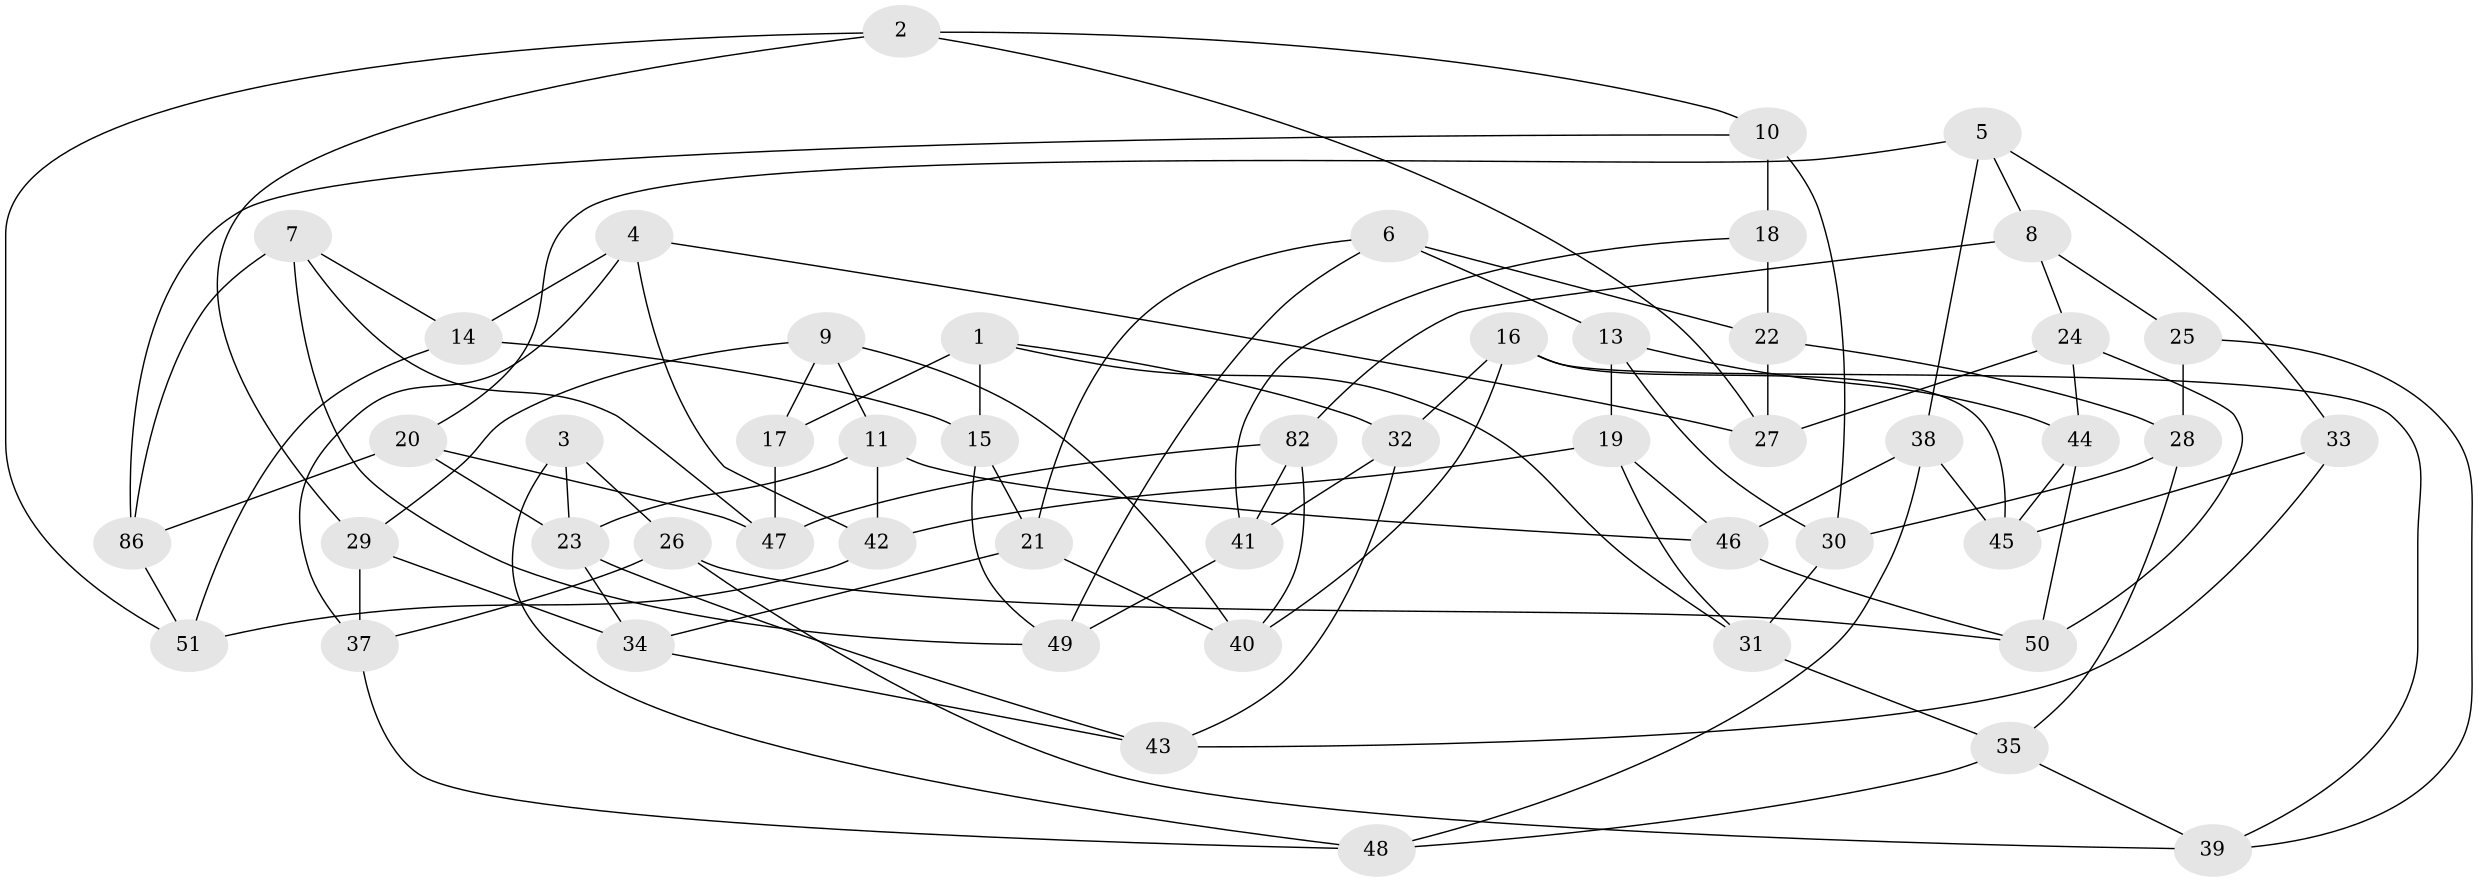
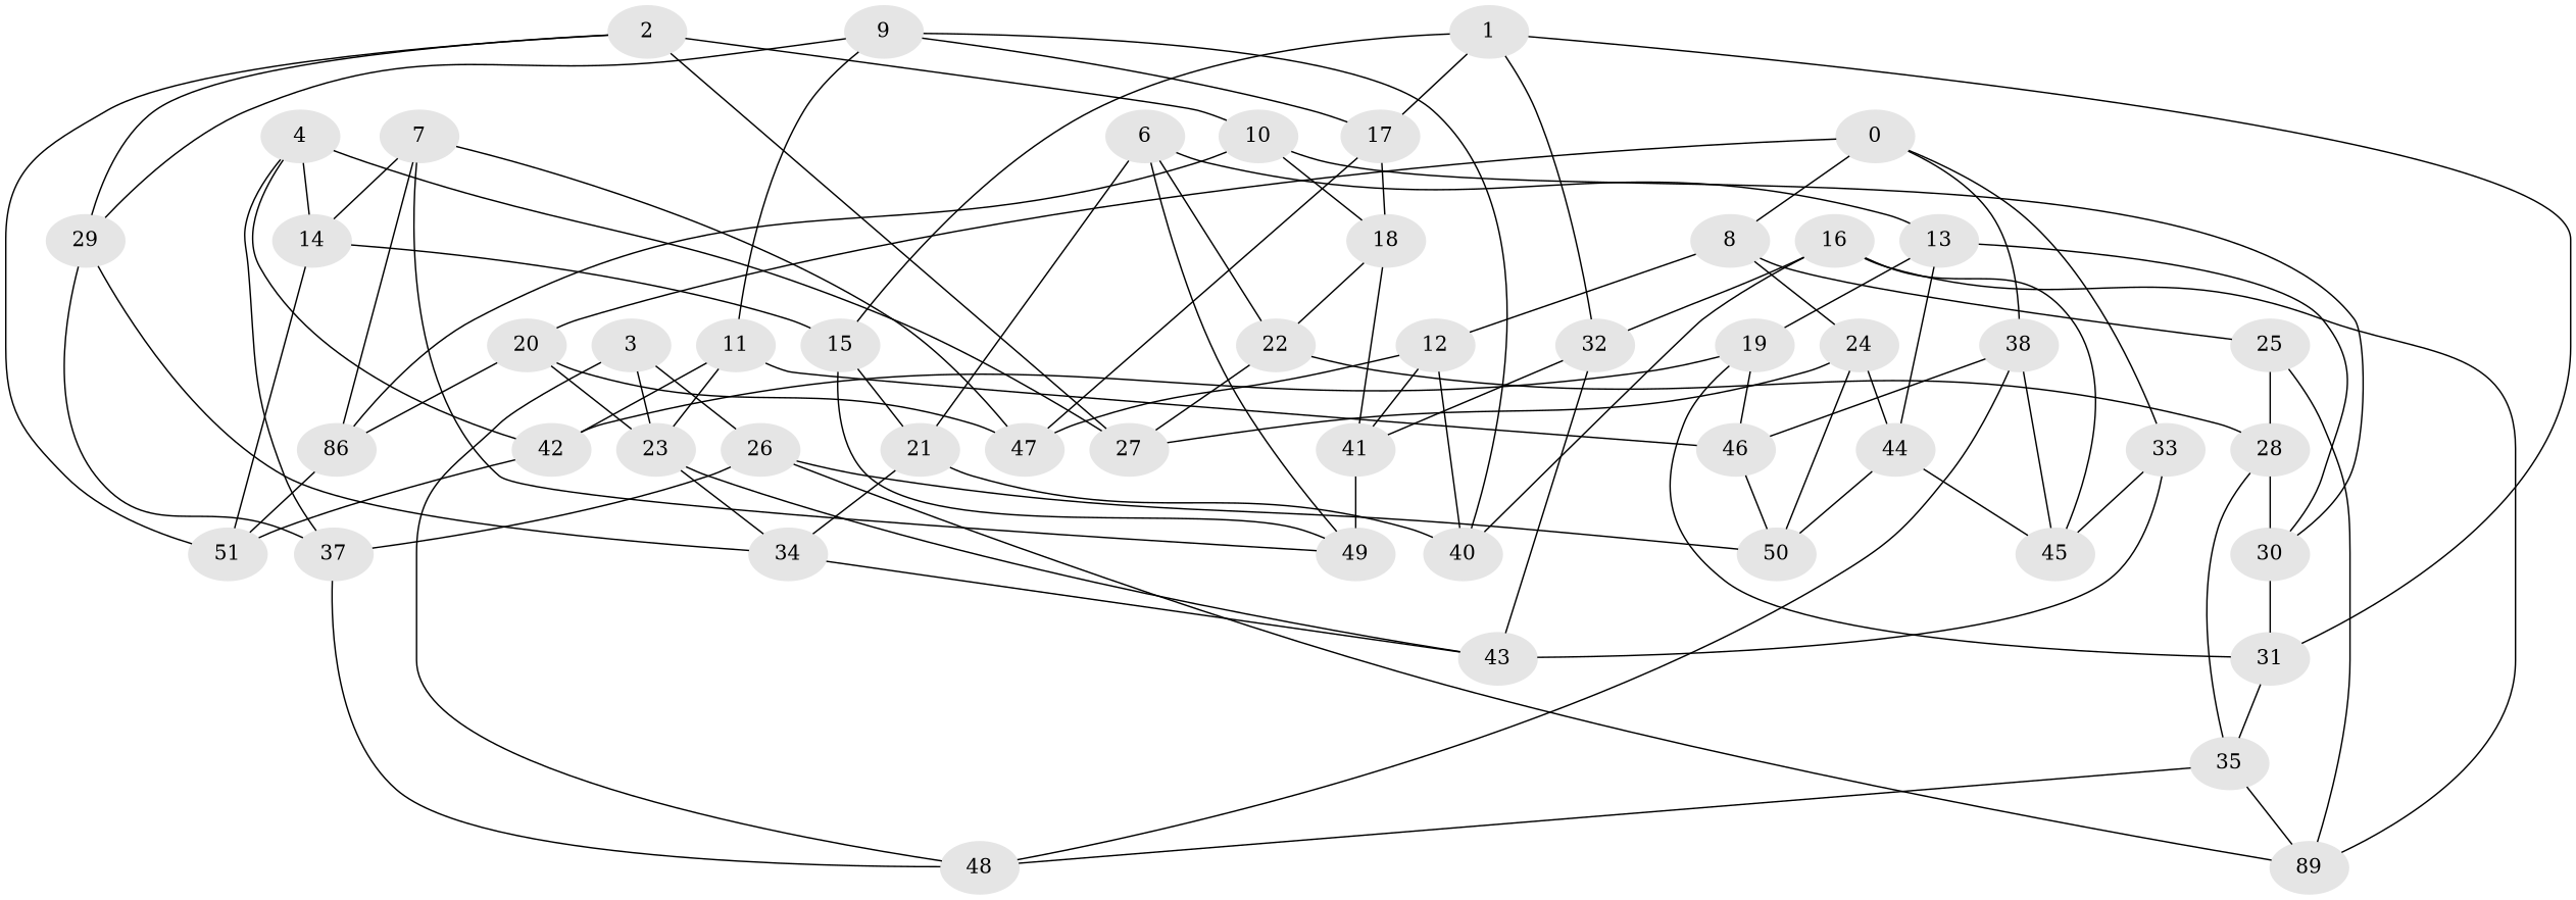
  graph {
    node [color=gray90 style=filled]
    1
    15
    17
    31
    32
    21
    49
    47
    18
    35
    41
    43
    2
    10
    27
    29
    51
    n18 [label=86]
    30
    37
    34
    3
    23
    26
    48
    25
-   39
+   39 [label=89]
    28
    50
    4
    14
    42
-   5
+   5 [label=0]
    8
    20
    33
    38
-   12 [label=82]
+   12
    24
    45
    46
    6
    13
    22
    19
    44
    40
    7
    9
    11
    16
    1 -- 15
    1 -- 17
    1 -- 31
    1 -- 32
    15 -- 21
    15 -- 49
    17 -- 47
+   17 -- 18
    31 -- 35
    32 -- 41
    32 -- 43
    21 -- 34
    21 -- 40
    18 -- 41
    18 -- 22
    35 -- 48
    35 -- 39
    41 -- 49
    2 -- 10
    2 -- 27
    2 -- 29
    2 -- 51
    10 -- 18
    10 -- n18
    10 -- 30
    29 -- 37
    29 -- 34
    n18 -- 51
    30 -- 31
    37 -- 48
    34 -- 43
    3 -- 23
    3 -- 26
    3 -- 48
    23 -- 43
    23 -- 34
    26 -- 37
    26 -- 39
    26 -- 50
    25 -- 39
    25 -- 28
    28 -- 35
    28 -- 30
    4 -- 27
    4 -- 37
    4 -- 14
    4 -- 42
    14 -- 15
    14 -- 51
    42 -- 51
    5 -- 8
    5 -- 20
    5 -- 33
    5 -- 38
    8 -- 25
    8 -- 12
    8 -- 24
    20 -- 47
    20 -- n18
    20 -- 23
    33 -- 43
    33 -- 45
    38 -- 48
    38 -- 45
    38 -- 46
    12 -- 47
    12 -- 41
    12 -- 40
    24 -- 27
    24 -- 50
    24 -- 44
    46 -- 50
    6 -- 21
    6 -- 49
    6 -- 13
    6 -- 22
    13 -- 30
    13 -- 19
    13 -- 44
    22 -- 27
    22 -- 28
    19 -- 31
    19 -- 42
    19 -- 46
    44 -- 50
    44 -- 45
    7 -- 49
    7 -- 47
    7 -- n18
    7 -- 14
    9 -- 17
    9 -- 29
    9 -- 40
    9 -- 11
    11 -- 23
    11 -- 42
    11 -- 46
    16 -- 32
    16 -- 39
    16 -- 45
    16 -- 40
  }
